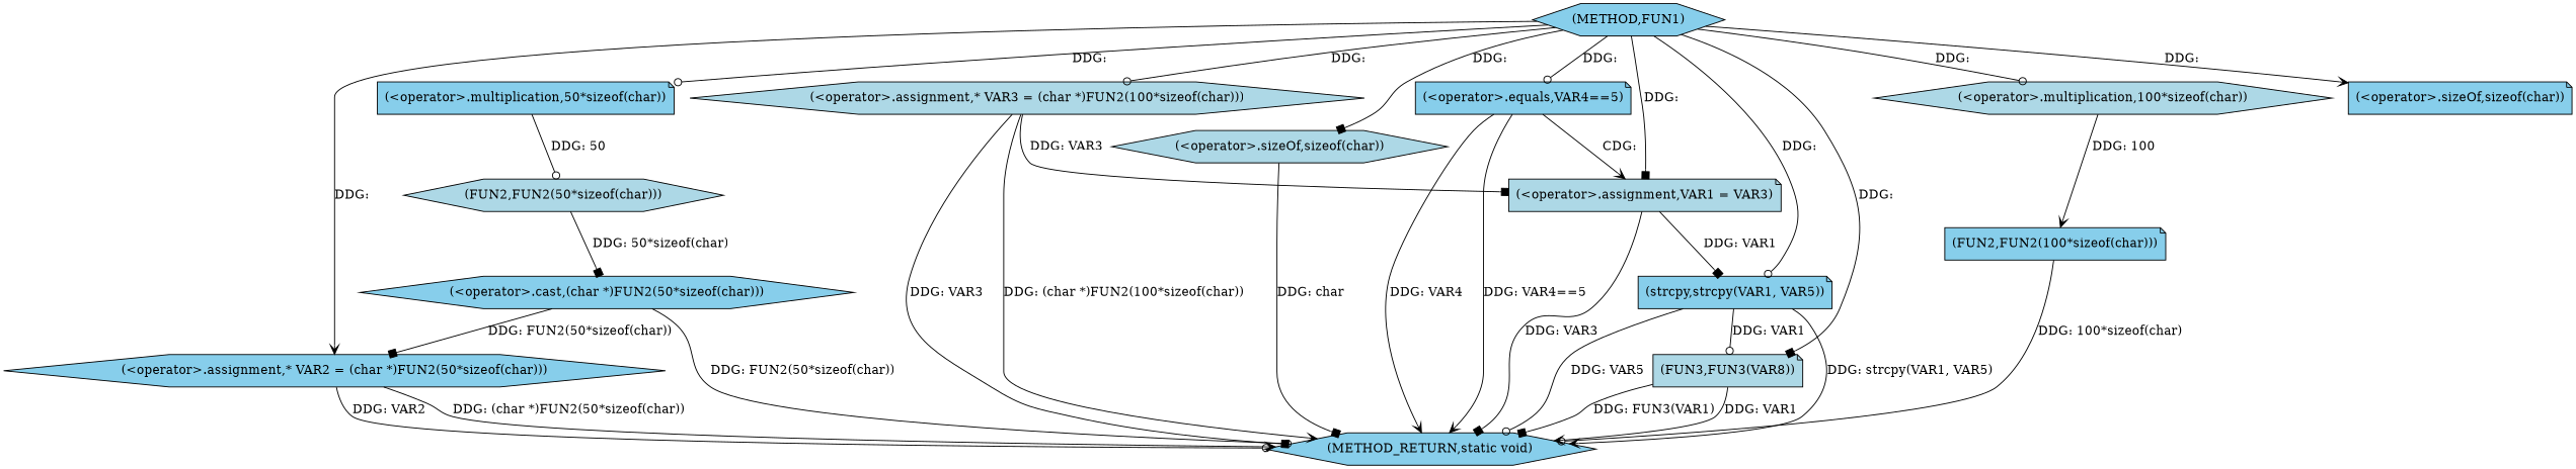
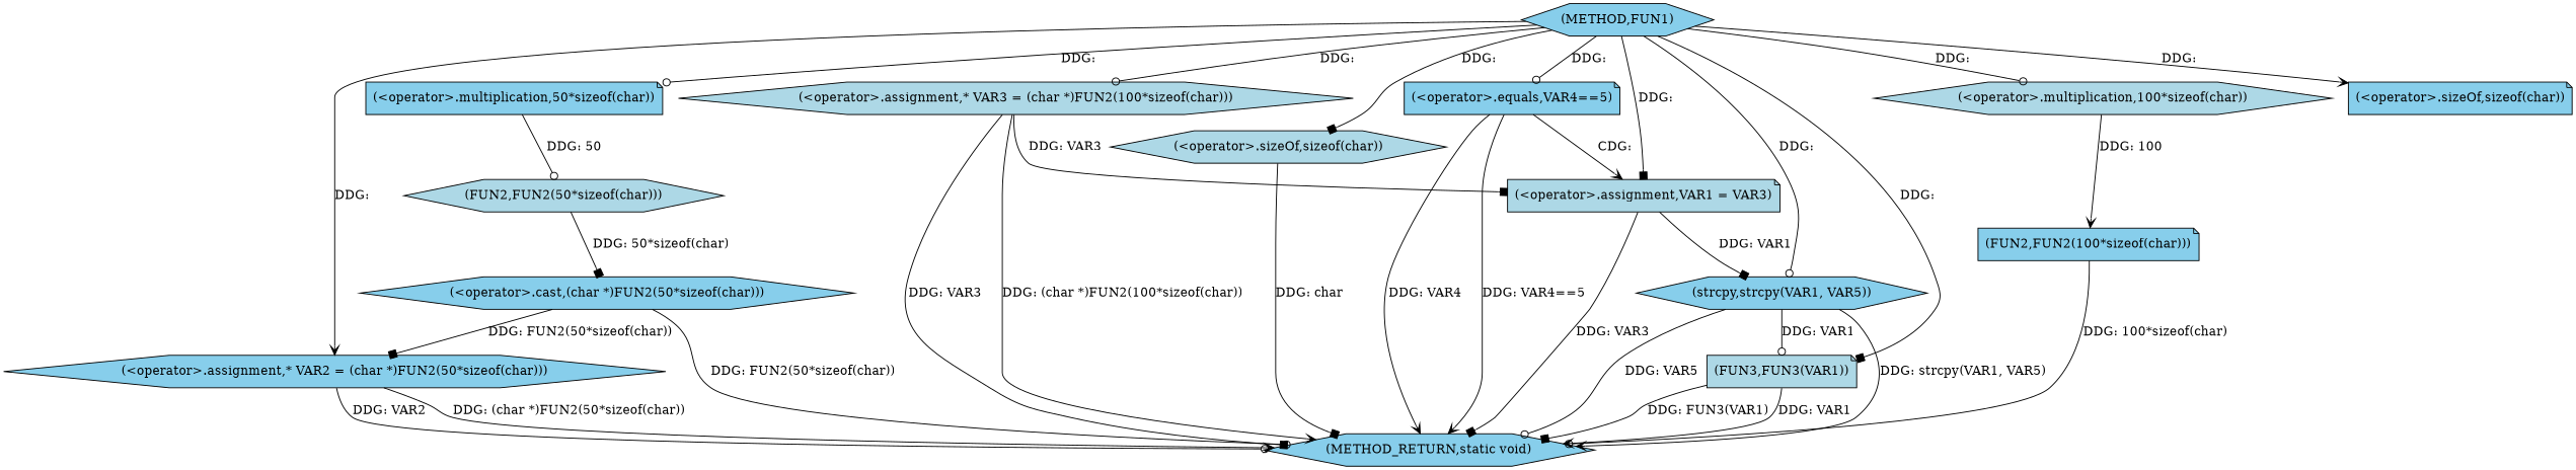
  digraph {
    node [fillcolor=skyblue shape=hexagon style=filled]
    edge [arrowhead=odot]
    n1 [label="(METHOD,FUN1)"]
    n2 [label="(<operator>.assignment,* VAR2 = (char *)FUN2(50*sizeof(char)))"]
    n3 [label="(<operator>.multiplication,50*sizeof(char))" shape=note]
    n4 [label="(<operator>.sizeOf,sizeof(char))" shape=note]
    n5 [fillcolor=lightblue label="(<operator>.assignment,* VAR3 = (char *)FUN2(100*sizeof(char)))"]
    n6 [fillcolor=lightblue label="(<operator>.multiplication,100*sizeof(char))"]
    n7 [fillcolor=lightblue label="(<operator>.sizeOf,sizeof(char))"]
    n8 [label="(<operator>.equals,VAR4==5)" shape=note]
    n9 [fillcolor=lightblue label="(<operator>.assignment,VAR1 = VAR3)" shape=note]
-   n10 [label="(strcpy,strcpy(VAR1, VAR5))" shape=note]
-   n11 [fillcolor=lightblue label="(FUN3,FUN3(VAR8))" shape=note]
+   n10 [label="(strcpy,strcpy(VAR1, VAR5))"]
+   n11 [fillcolor=lightblue label="(FUN3,FUN3(VAR1))" shape=note]
    n12 [label="(METHOD_RETURN,static void)"]
    n13 [fillcolor=lightblue label="(FUN2,FUN2(50*sizeof(char)))"]
    n14 [label="(FUN2,FUN2(100*sizeof(char)))" shape=note]
    n15 [label="(<operator>.cast,(char *)FUN2(50*sizeof(char)))"]
    n1 -> n2 [arrowhead=vee label="DDG: "]
    n1 -> n3 [label="DDG: "]
    n1 -> n4 [arrowhead=vee label="DDG: "]
    n1 -> n5 [label="DDG: "]
    n1 -> n6 [label="DDG: "]
    n1 -> n7 [arrowhead=box label="DDG: "]
    n1 -> n8 [label="DDG: "]
    n1 -> n9 [arrowhead=box label="DDG: "]
    n1 -> n10 [label="DDG: "]
    n1 -> n11 [arrowhead=box label="DDG: "]
    n2 -> n12 [label="DDG: VAR2"]
    n2 -> n12 [arrowhead=vee label="DDG: (char *)FUN2(50*sizeof(char))"]
    n3 -> n13 [label="DDG: 50"]
    n5 -> n9 [arrowhead=box label="DDG: VAR3"]
    n5 -> n12 [arrowhead=vee label="DDG: (char *)FUN2(100*sizeof(char))"]
    n5 -> n12 [arrowhead=box label="DDG: VAR3"]
    n6 -> n14 [arrowhead=vee label="DDG: 100"]
    n7 -> n12 [arrowhead=box label="DDG: char"]
    n8 -> n9 [arrowhead=vee label="CDG: "]
    n8 -> n12 [arrowhead=vee label="DDG: VAR4"]
    n8 -> n12 [arrowhead=vee label="DDG: VAR4==5"]
    n9 -> n10 [arrowhead=box label="DDG: VAR1"]
    n9 -> n12 [arrowhead=box label="DDG: VAR3"]
    n10 -> n11 [label="DDG: VAR1"]
    n10 -> n12 [arrowhead=vee label="DDG: strcpy(VAR1, VAR5)"]
    n10 -> n12 [label="DDG: VAR5"]
    n11 -> n12 [arrowhead=box label="DDG: FUN3(VAR1)"]
    n11 -> n12 [arrowhead=vee label="DDG: VAR1"]
    n13 -> n15 [arrowhead=box label="DDG: 50*sizeof(char)"]
    n14 -> n12 [label="DDG: 100*sizeof(char)"]
    n15 -> n2 [arrowhead=box label="DDG: FUN2(50*sizeof(char))"]
    n15 -> n12 [label="DDG: FUN2(50*sizeof(char))"]
  }
